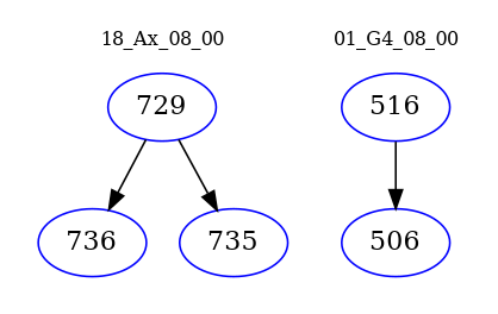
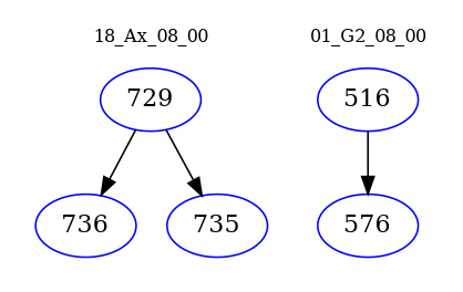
  digraph {
    node [color=blue]
    edge [color=black]
    n1 [label=729]
    n2 [label=736]
    n3 [label=735]
    n4 [label=516]
-   n5 [label=506]
+   n5 [label=576]
    subgraph cluster_1 {
      color=white
      fontsize=10
      label="18_Ax_08_00"
      n1
      n2
      n3
    }
    subgraph cluster_2 {
      color=white
      fontsize=10
-     label="01_G4_08_00"
+     label="01_G2_08_00"
      n4
      n5
    }
    n1 -> n2
    n1 -> n3
    n4 -> n5
  }
